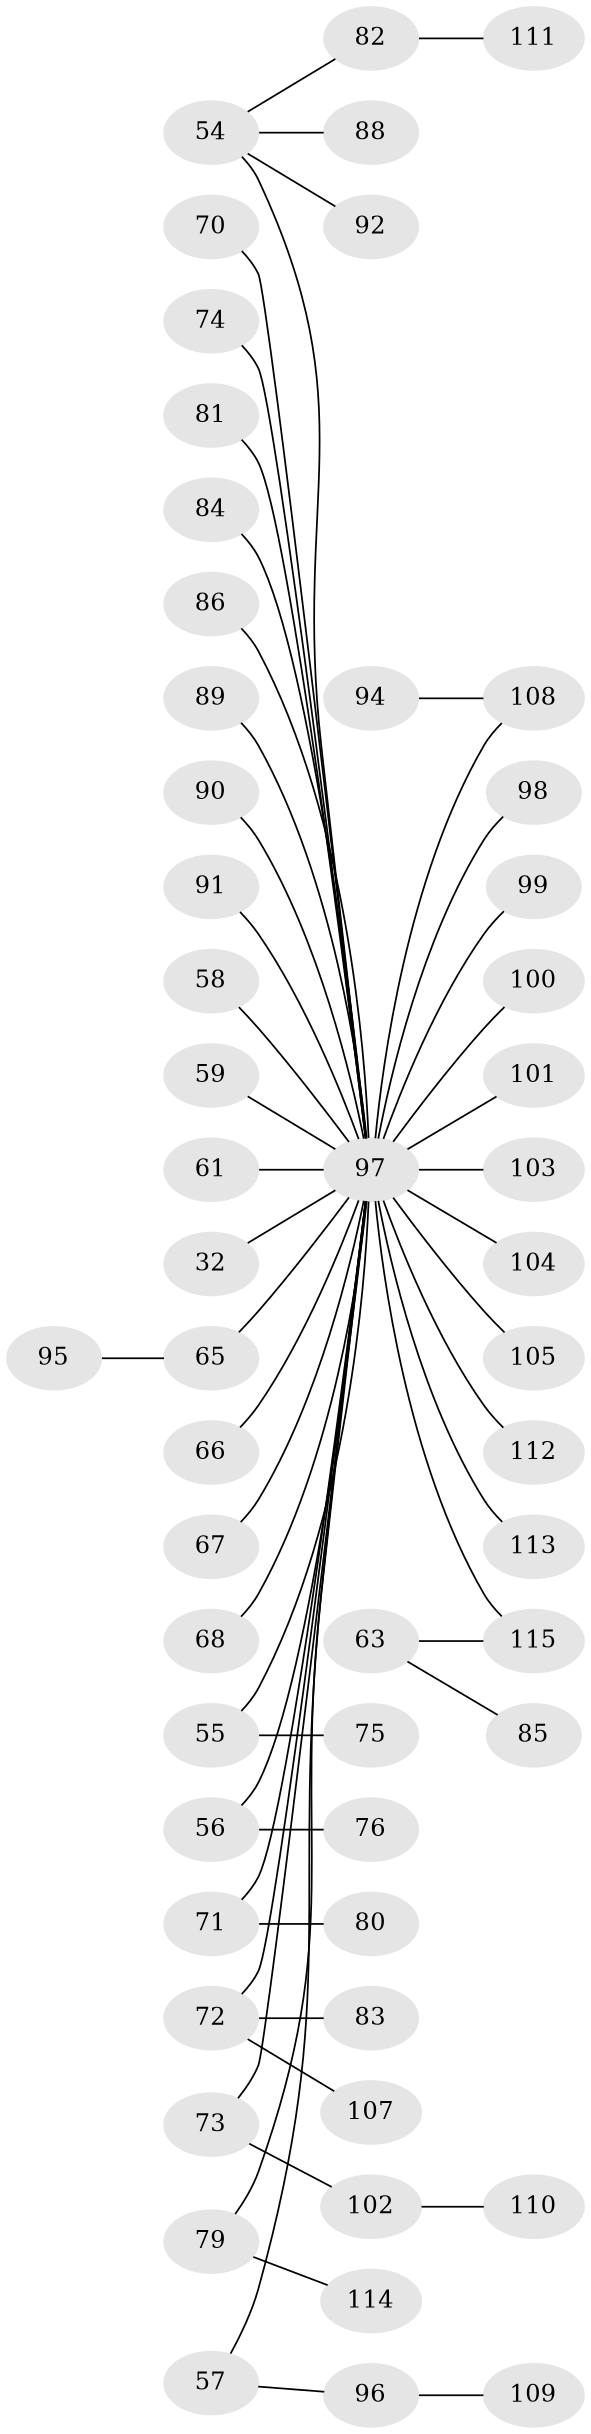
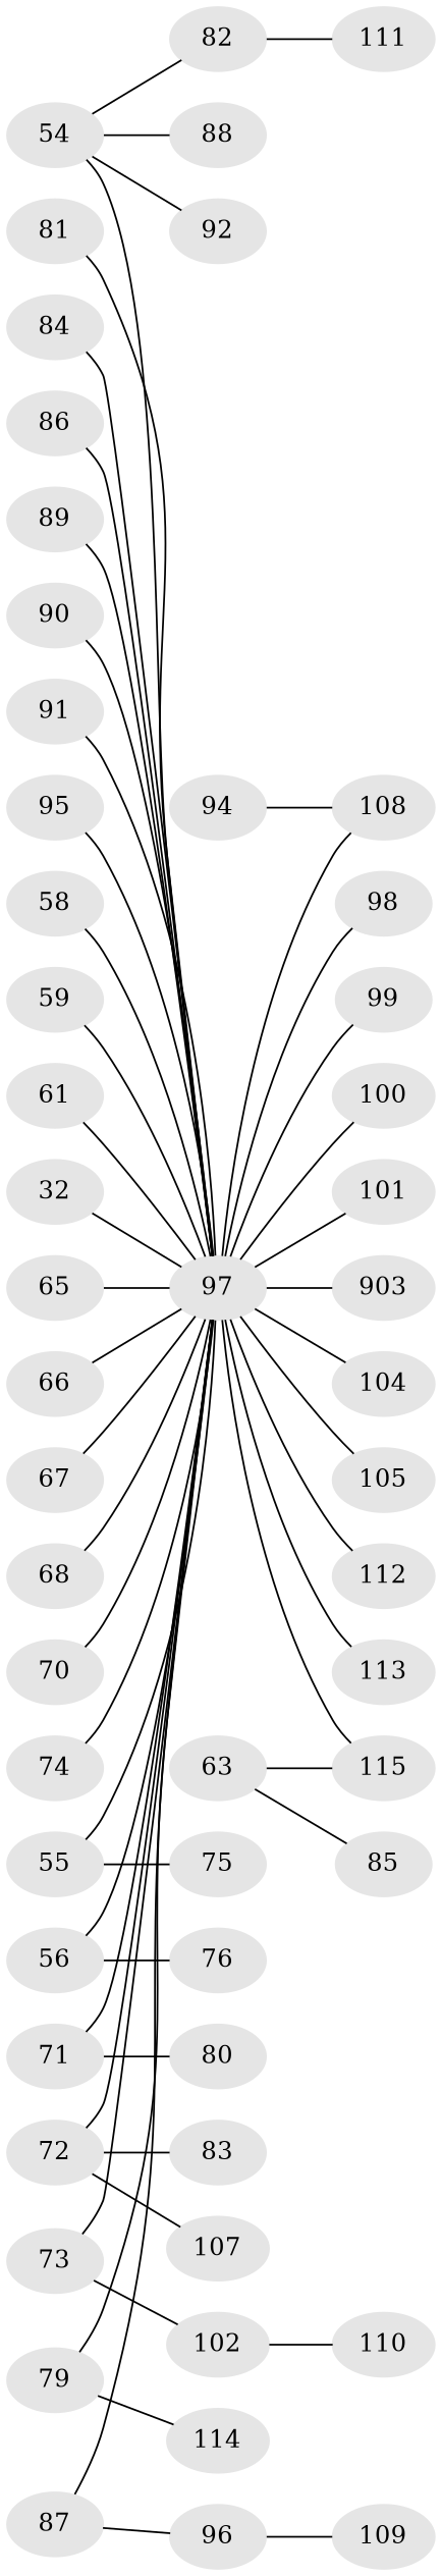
  graph {
    rankdir=LR
    node [color=gray90 style=filled]
    54
    82
    88
    92
    97 [super="+46+78+48+60+69+50"]
    111
    108 [super="+51"]
    98
    99
    100
    101
-   103
+   103 [label=903]
    104
    105
    112
    113
    115
    55
    75
    56
    76
    58
    59
    61
    n25 [label=32]
    63
    85
    65
    66
    67
    68
    70
    71
    80
    72 [super="+42"]
    83
    107
    73
    102
    110
    74
    79
    114
    81
    84
    86
-   87 [label=57]
+   87
    96
    109
    89
    90
    91
    94
    95
    54 -- 82
    54 -- 88
    54 -- 92
    54 -- 97
    82 -- 111
    97 -- 108
    97 -- 98
    97 -- 99
    97 -- 100
    97 -- 101
    97 -- 103
    97 -- 104
    97 -- 105
    97 -- 112
    97 -- 113
    97 -- 115
    55 -- 97
    55 -- 75
    56 -- 97
    56 -- 76
    58 -- 97
    59 -- 97
    61 -- 97
    n25 -- 97
    63 -- 115
    63 -- 85
    65 -- 97
    66 -- 97
    67 -- 97
    68 -- 97
    70 -- 97
    71 -- 97
    71 -- 80
    72 -- 97
    72 -- 83
    72 -- 107
    73 -- 97
    73 -- 102
    102 -- 110
    74 -- 97
    79 -- 97
    79 -- 114
    81 -- 97
    84 -- 97
    86 -- 97
    87 -- 97
    87 -- 96
    96 -- 109
    89 -- 97
    90 -- 97
    91 -- 97
    94 -- 108
-   95 -- 65
+   95 -- 97
  }
